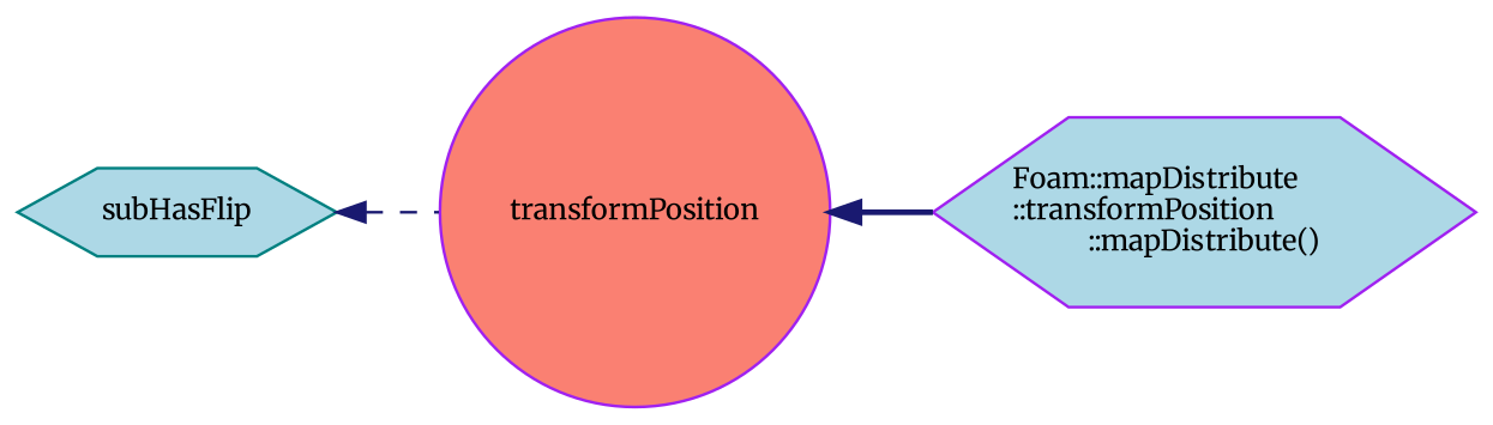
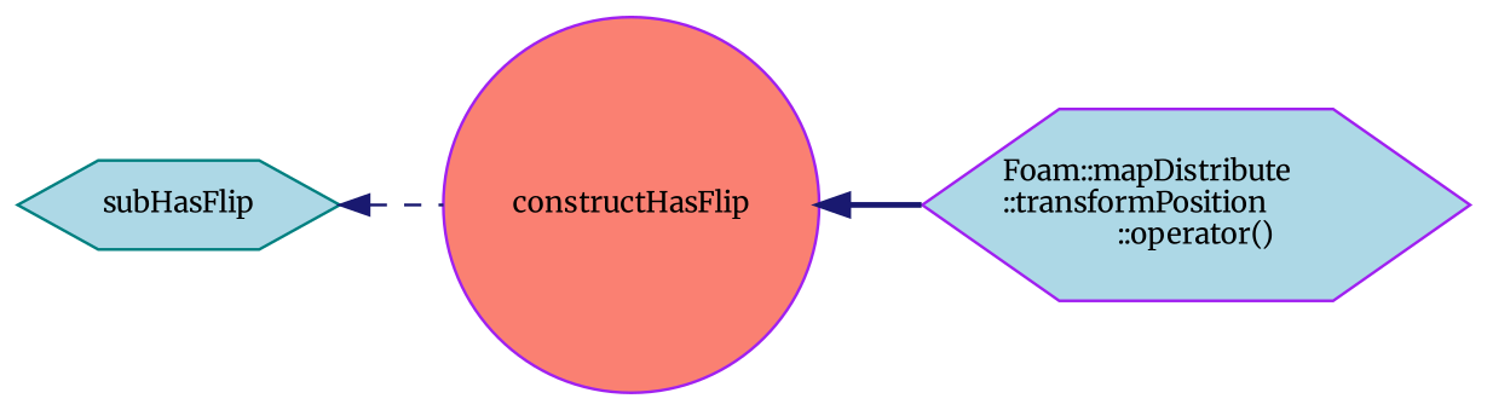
  digraph {
    fontname=Merriweather
    rankdir=LR
    node [color=purple fillcolor=lightblue fontname=Merriweather fontsize=10 shape=hexagon style=filled]
    edge [color=midnightblue dir=back fontname=Merriweather fontsize=10 labelfontname=Helvetica labelfontsize=10]
    n1 [color=teal fontcolor=black height=0.2 label=subHasFlip width=0.4]
-   n2 [fillcolor=salmon height=0.2 label=transformPosition shape=circle width=0.4]
-   n3 [height=0.2 label="Foam::mapDistribute\l::transformPosition\l::mapDistribute()" width=0.4]
+   n2 [fillcolor=salmon height=0.2 label=constructHasFlip shape=circle width=0.4]
+   n3 [height=0.2 label="Foam::mapDistribute\l::transformPosition\l::operator()" width=0.4]
    n1 -> n2 [style=dashed]
    n2 -> n3 [style=bold]
  }
